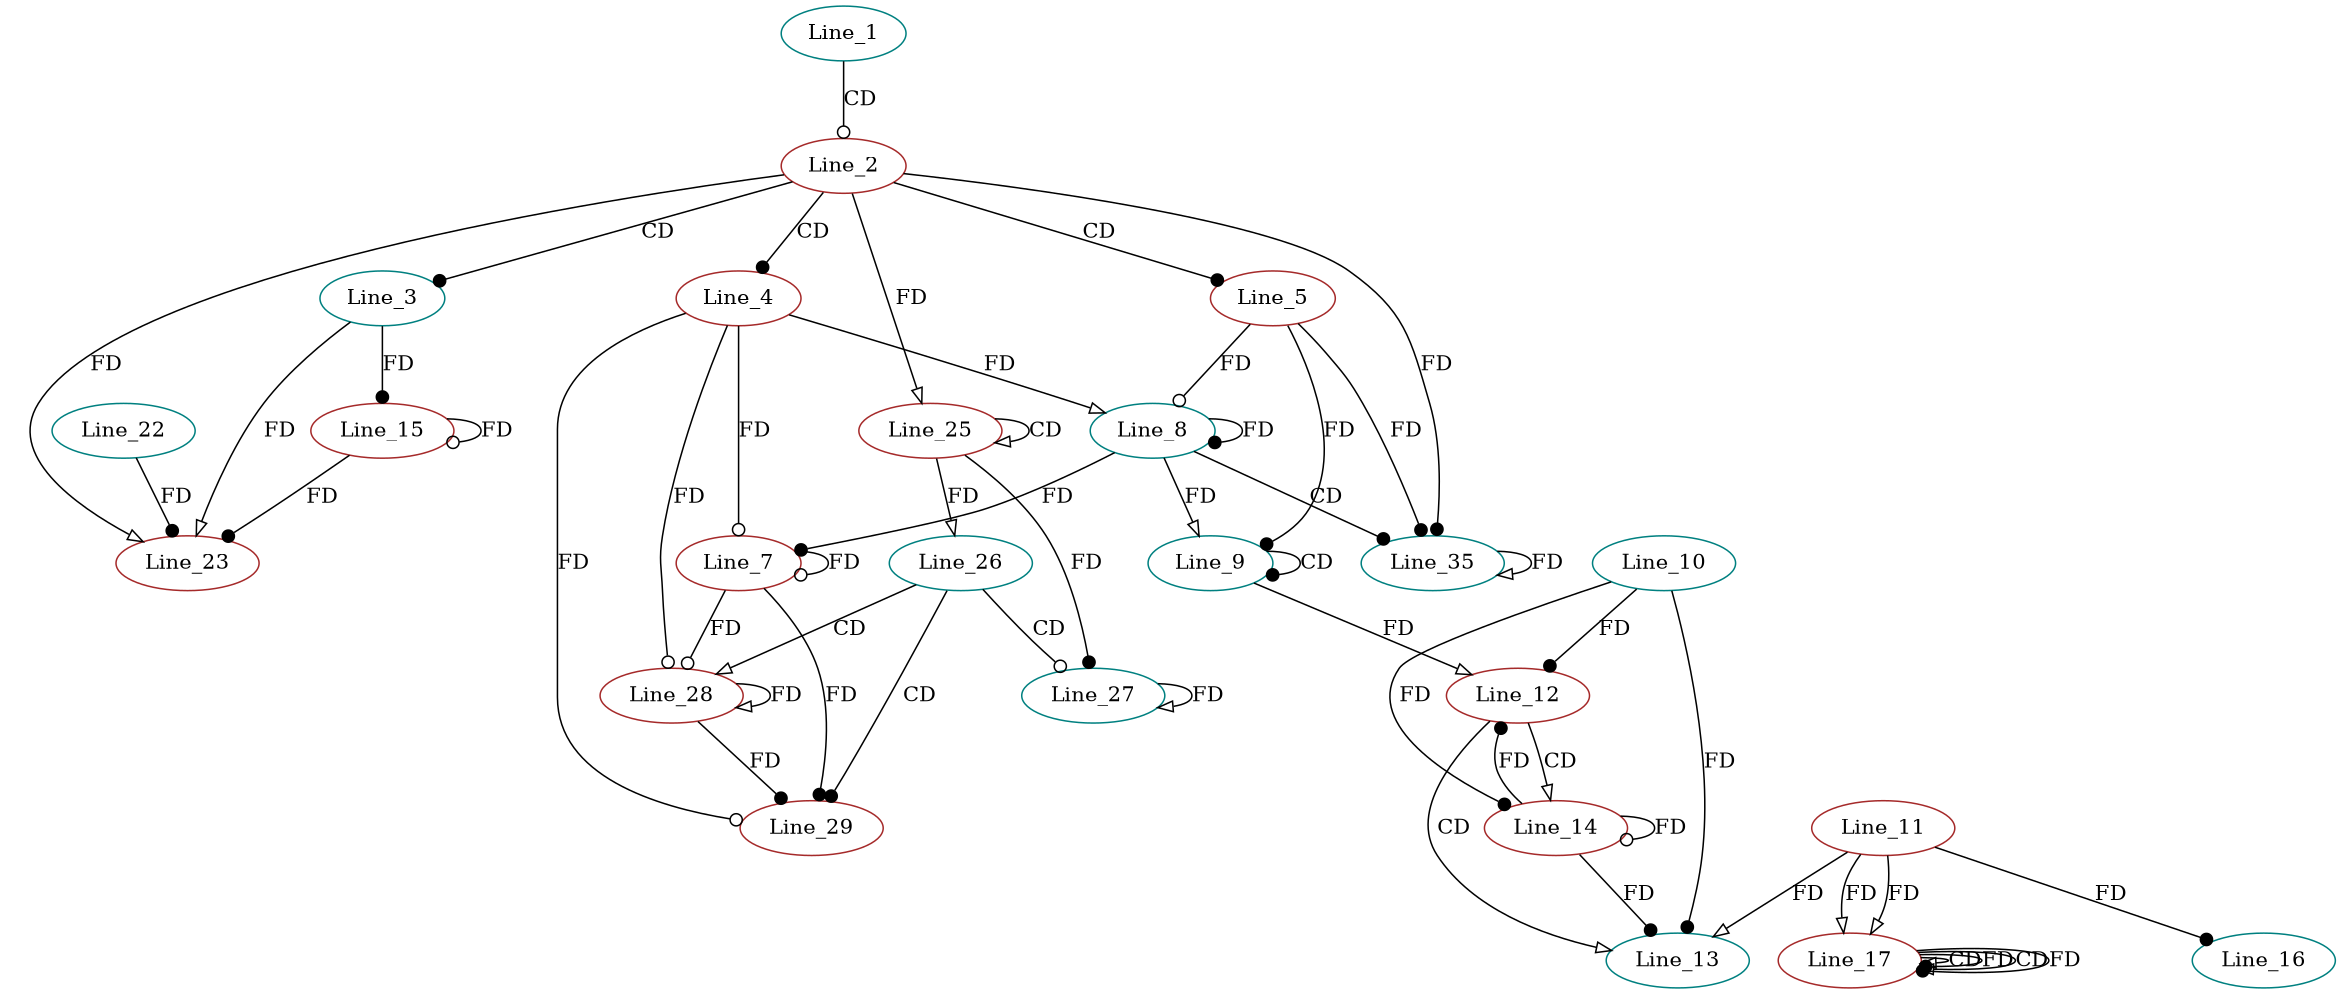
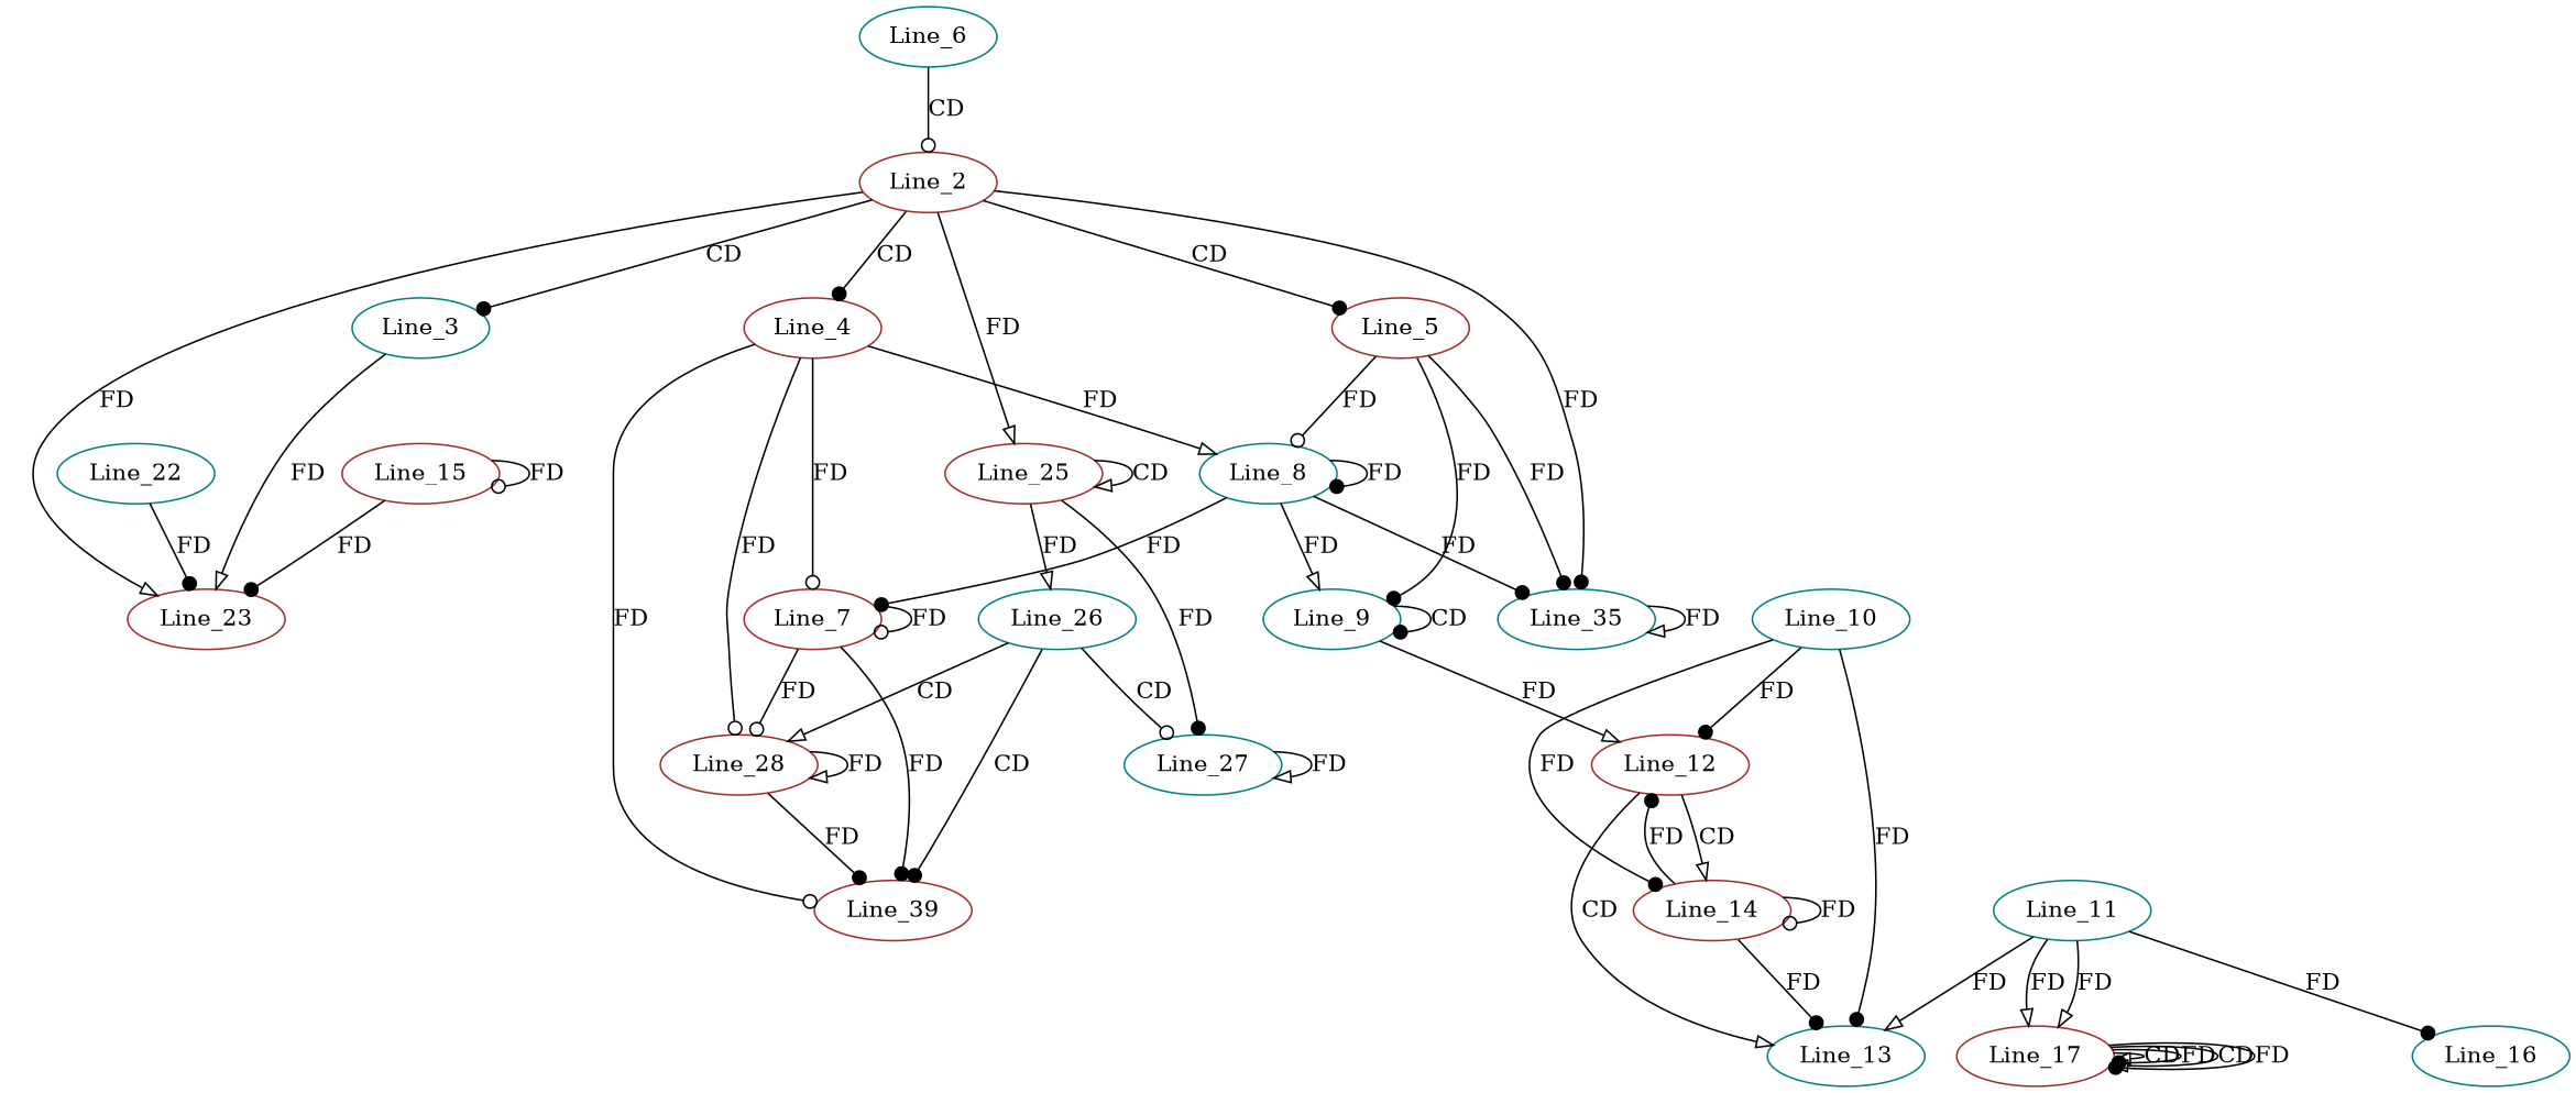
  digraph {
    node [color=brown]
    edge [arrowhead=dot]
-   Line_1 [color=teal]
+   Line_1 [color=teal label=Line_6]
    Line_2
    Line_3 [color=teal]
    Line_4
    Line_5
    Line_23
    Line_25
    Line_35 [color=teal]
    n9 [label=Line_15]
    Line_7
    Line_8 [color=teal]
    Line_28
-   Line_29
+   Line_29 [label=Line_39]
    Line_9 [color=teal]
    Line_26 [color=teal]
    Line_27 [color=teal]
    Line_12
    Line_13 [color=teal]
    Line_14
    Line_10 [color=teal]
-   Line_11
+   Line_11 [color=teal]
    Line_16 [color=teal]
    Line_17
    Line_22 [color=teal]
    Line_1 -> Line_2 [arrowhead=odot label=CD]
    Line_2 -> Line_3 [label=CD]
    Line_2 -> Line_4 [label=CD]
    Line_2 -> Line_5 [label=CD]
    Line_2 -> Line_23 [arrowhead=onormal label=FD]
    Line_2 -> Line_25 [arrowhead=onormal label=FD]
    Line_2 -> Line_35 [label=FD]
    Line_3 -> Line_23 [arrowhead=onormal label=FD]
-   Line_3 -> n9 [label=FD]
    Line_4 -> Line_7 [arrowhead=odot label=FD]
    Line_4 -> Line_8 [arrowhead=onormal label=FD]
    Line_4 -> Line_28 [arrowhead=odot label=FD]
    Line_4 -> Line_29 [arrowhead=odot label=FD]
    Line_5 -> Line_35 [label=FD]
    Line_5 -> Line_8 [arrowhead=odot label=FD]
    Line_5 -> Line_9 [label=FD]
    Line_25 -> Line_25 [arrowhead=onormal label=CD]
    Line_25 -> Line_26 [arrowhead=onormal label=FD]
    Line_25 -> Line_27 [label=FD]
    Line_35 -> Line_35 [arrowhead=onormal label=FD]
    n9 -> Line_23 [label=FD]
    n9 -> n9 [arrowhead=odot label=FD]
    Line_7 -> Line_7 [arrowhead=odot label=FD]
    Line_7 -> Line_28 [arrowhead=odot label=FD]
    Line_7 -> Line_29 [label=FD]
-   Line_8 -> Line_35 [label=CD]
+   Line_8 -> Line_35 [label=FD]
    Line_8 -> Line_7 [label=FD]
    Line_8 -> Line_8 [label=FD]
    Line_8 -> Line_9 [arrowhead=onormal label=FD]
    Line_28 -> Line_28 [arrowhead=onormal label=FD]
    Line_28 -> Line_29 [label=FD]
    Line_9 -> Line_9 [label=CD]
    Line_9 -> Line_12 [arrowhead=onormal label=FD]
    Line_26 -> Line_28 [arrowhead=onormal label=CD]
    Line_26 -> Line_29 [label=CD]
    Line_26 -> Line_27 [arrowhead=odot label=CD]
    Line_27 -> Line_27 [arrowhead=onormal label=FD]
    Line_12 -> Line_13 [arrowhead=onormal label=CD]
    Line_12 -> Line_14 [arrowhead=onormal label=CD]
    Line_14 -> Line_12 [label=FD]
    Line_14 -> Line_13 [label=FD]
    Line_14 -> Line_14 [arrowhead=odot label=FD]
    Line_10 -> Line_12 [label=FD]
    Line_10 -> Line_13 [label=FD]
    Line_10 -> Line_14 [label=FD]
    Line_11 -> Line_13 [arrowhead=onormal label=FD]
    Line_11 -> Line_16 [label=FD]
    Line_11 -> Line_17 [arrowhead=onormal label=FD]
    Line_11 -> Line_17 [arrowhead=onormal label=FD]
    Line_17 -> Line_17 [arrowhead=onormal label=CD]
    Line_17 -> Line_17 [label=FD]
    Line_17 -> Line_17 [arrowhead=onormal label=CD]
    Line_17 -> Line_17 [label=FD]
    Line_22 -> Line_23 [label=FD]
  }
